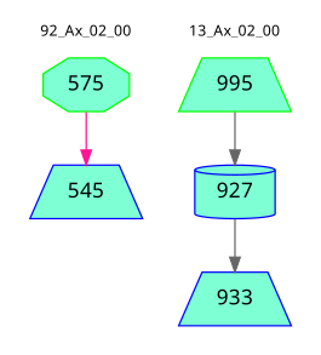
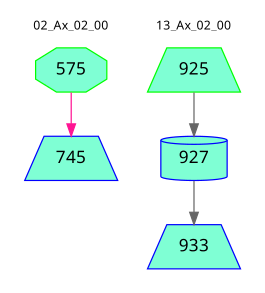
  digraph {
    fontname="Noto Sans"
    node [color=blue fillcolor=aquamarine fontname="Noto Sans" shape=trapezium style=filled]
    edge [color=gray40 fontname="Noto Sans"]
    n1 [color=green label=575 shape=octagon]
-   n2 [label=545]
-   n3 [color=green label=995]
+   n2 [label=745]
+   n3 [color=green label=925]
    n4 [label=927 shape=cylinder]
    n5 [label=933]
    subgraph cluster_1 {
      color=white
      fontsize=10
-     label="92_Ax_02_00"
+     label="02_Ax_02_00"
      n1
      n2
    }
    subgraph cluster_2 {
      color=white
      fontsize=10
      label="13_Ax_02_00"
      n3
      n4
      n5
    }
    n1 -> n2 [color=deeppink]
    n3 -> n4
    n4 -> n5
  }
